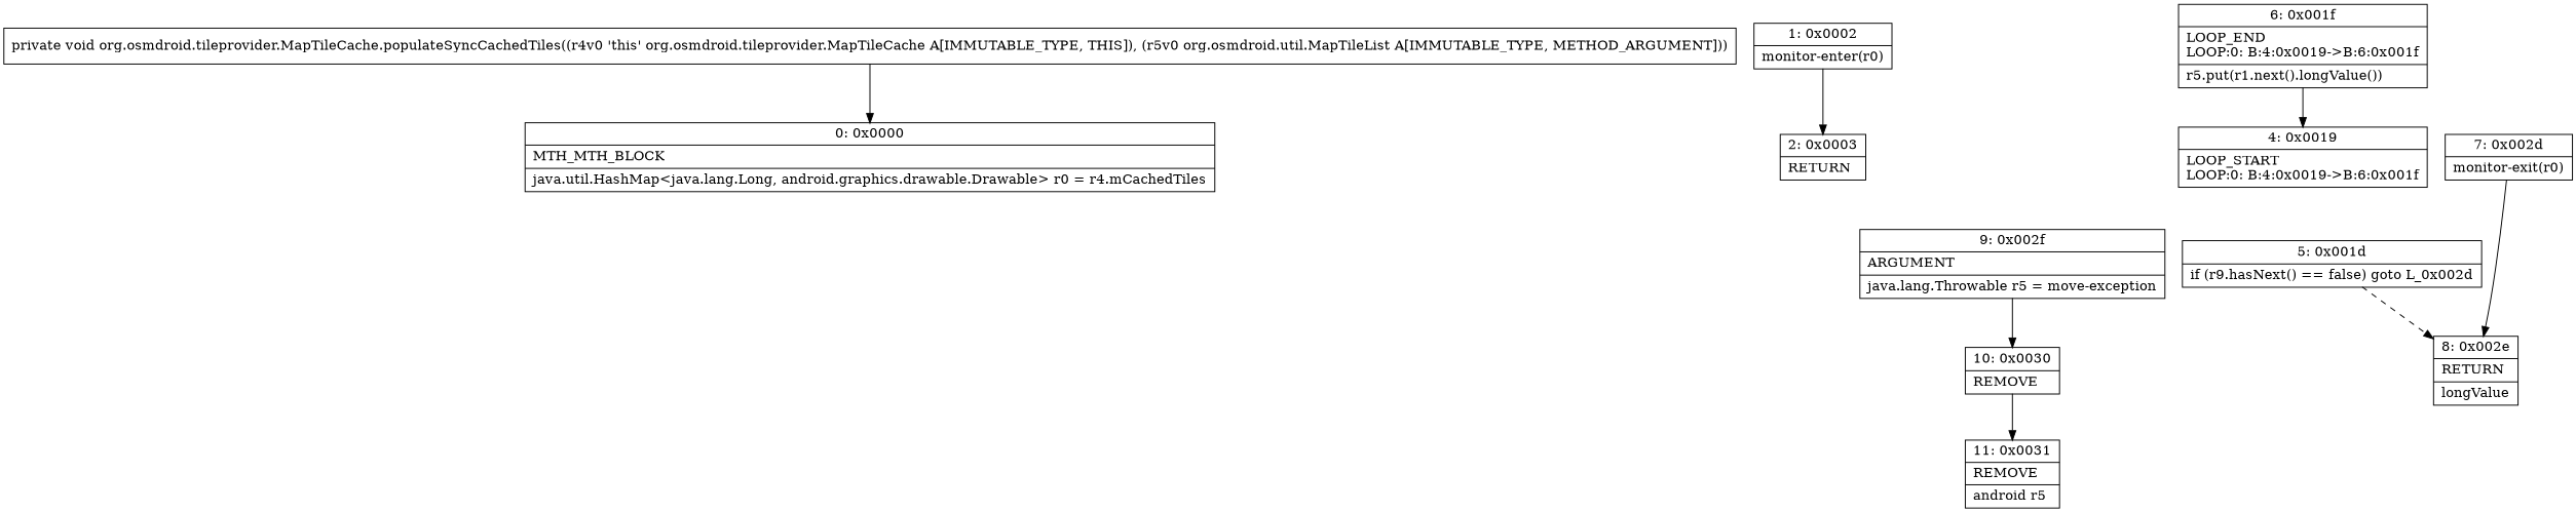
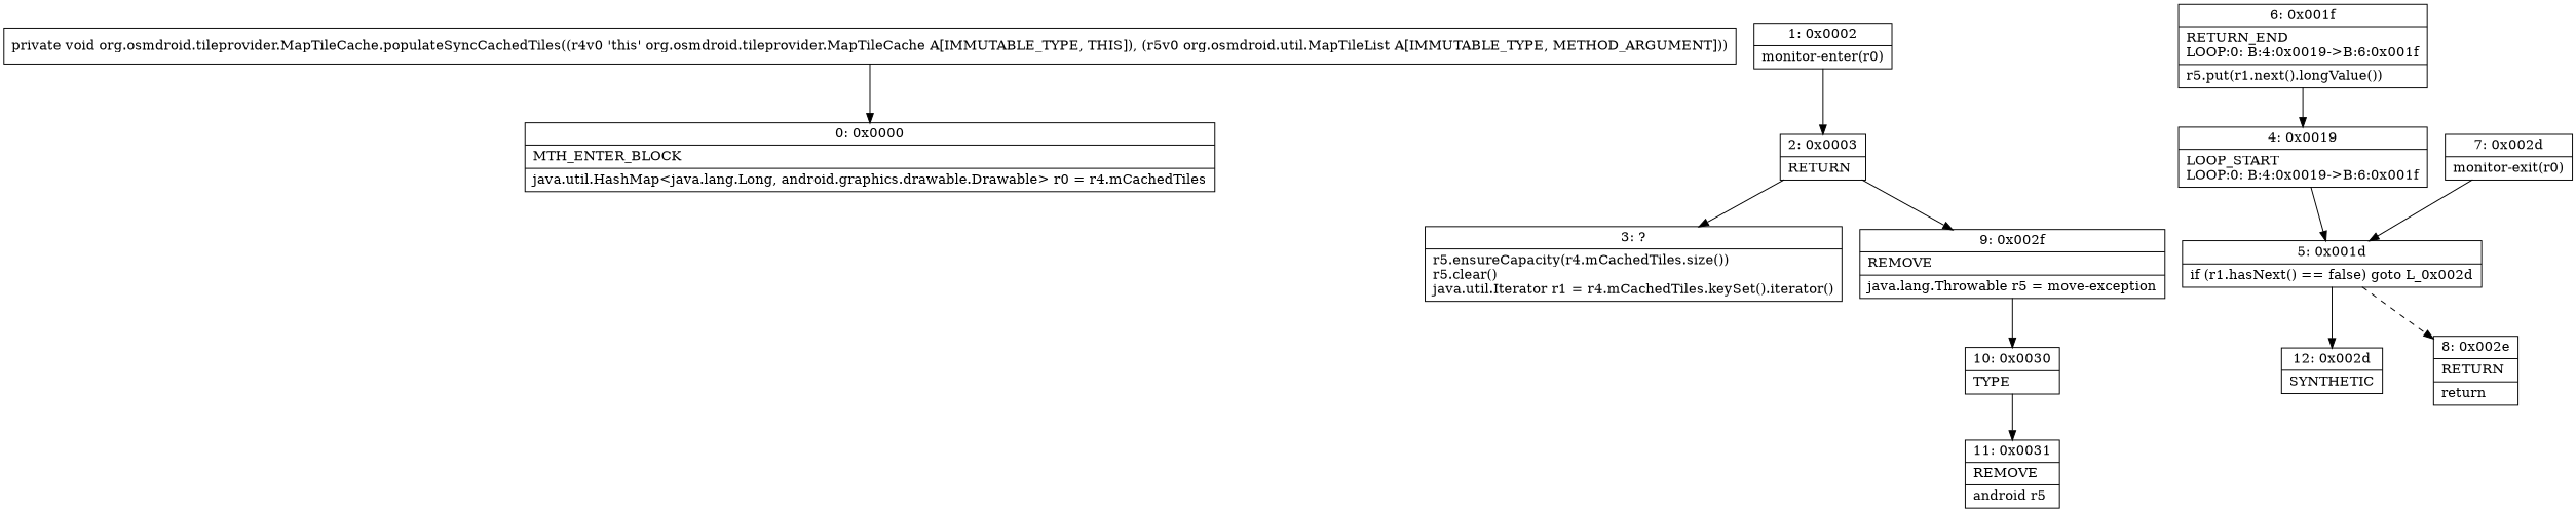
  digraph {
    node [shape=record]
-   n1 [label="{0\:\ 0x0000|MTH_MTH_BLOCK\l|java.util.HashMap\<java.lang.Long, android.graphics.drawable.Drawable\> r0 = r4.mCachedTiles\l}"]
+   n1 [label="{0\:\ 0x0000|MTH_ENTER_BLOCK\l|java.util.HashMap\<java.lang.Long, android.graphics.drawable.Drawable\> r0 = r4.mCachedTiles\l}"]
    n2 [label="{1\:\ 0x0002|monitor\-enter(r0)\l}"]
    n3 [label="{2\:\ 0x0003|RETURN\l}"]
-   n5 [label="{9\:\ 0x002f|ARGUMENT\l|java.lang.Throwable r5 = move\-exception\l}"]
-   n6 [label="{10\:\ 0x0030|REMOVE\l}"]
+   n4 [label="{3\:\ ?|r5.ensureCapacity(r4.mCachedTiles.size())\lr5.clear()\ljava.util.Iterator r1 = r4.mCachedTiles.keySet().iterator()\l}"]
+   n5 [label="{9\:\ 0x002f|REMOVE\l|java.lang.Throwable r5 = move\-exception\l}"]
+   n6 [label="{10\:\ 0x0030|TYPE\l}"]
    n7 [label="{4\:\ 0x0019|LOOP_START\lLOOP:0: B:4:0x0019\-\>B:6:0x001f\l}"]
-   n8 [label="{5\:\ 0x001d|if (r9.hasNext() == false) goto L_0x002d\l}"]
-   n10 [label="{8\:\ 0x002e|RETURN\l|longValue\l}"]
-   n11 [label="{6\:\ 0x001f|LOOP_END\lLOOP:0: B:4:0x0019\-\>B:6:0x001f\l|r5.put(r1.next().longValue())\l}"]
+   n8 [label="{5\:\ 0x001d|if (r1.hasNext() == false) goto L_0x002d\l}"]
+   n9 [label="{12\:\ 0x002d|SYNTHETIC\l}"]
+   n10 [label="{8\:\ 0x002e|RETURN\l|return\l}"]
+   n11 [label="{6\:\ 0x001f|RETURN_END\lLOOP:0: B:4:0x0019\-\>B:6:0x001f\l|r5.put(r1.next().longValue())\l}"]
    n12 [label="{7\:\ 0x002d|monitor\-exit(r0)\l}"]
    n13 [label="{11\:\ 0x0031|REMOVE\l|android r5\l}"]
    n14 [label="{private void org.osmdroid.tileprovider.MapTileCache.populateSyncCachedTiles((r4v0 'this' org.osmdroid.tileprovider.MapTileCache A[IMMUTABLE_TYPE, THIS]), (r5v0 org.osmdroid.util.MapTileList A[IMMUTABLE_TYPE, METHOD_ARGUMENT])) }"]
    n2 -> n3
+   n3 -> n4
+   n3 -> n5
    n5 -> n6
    n6 -> n13
+   n7 -> n8
+   n8 -> n9
    n8 -> n10 [style=dashed]
    n11 -> n7
-   n12 -> n10
+   n12 -> n8
    n14 -> n1
  }
